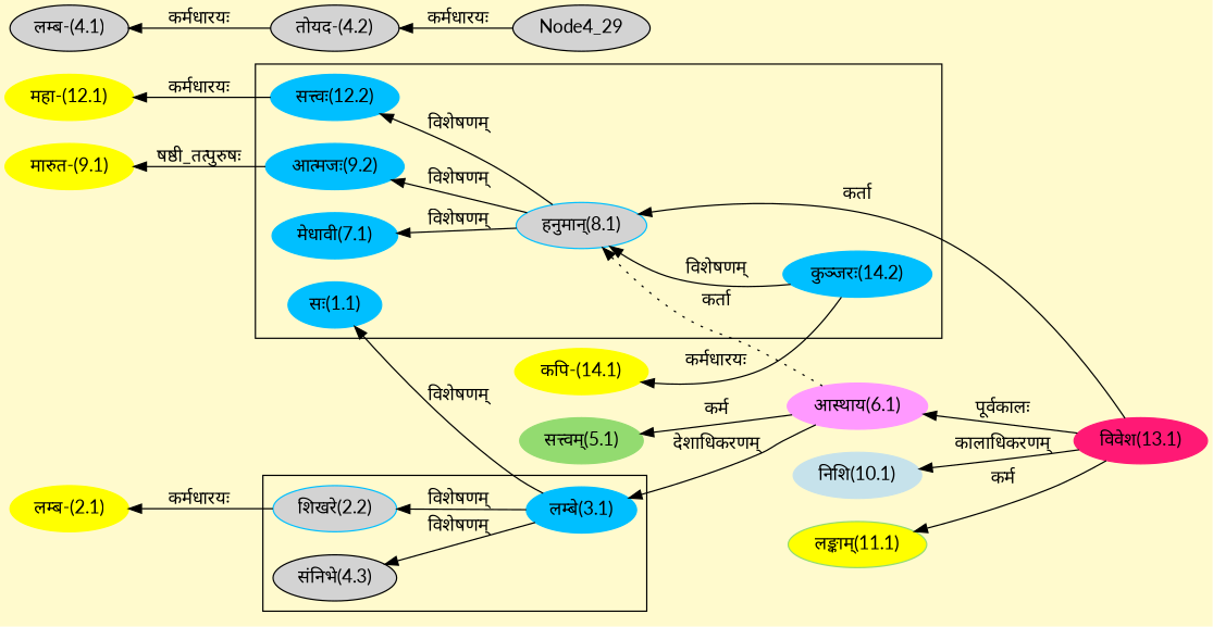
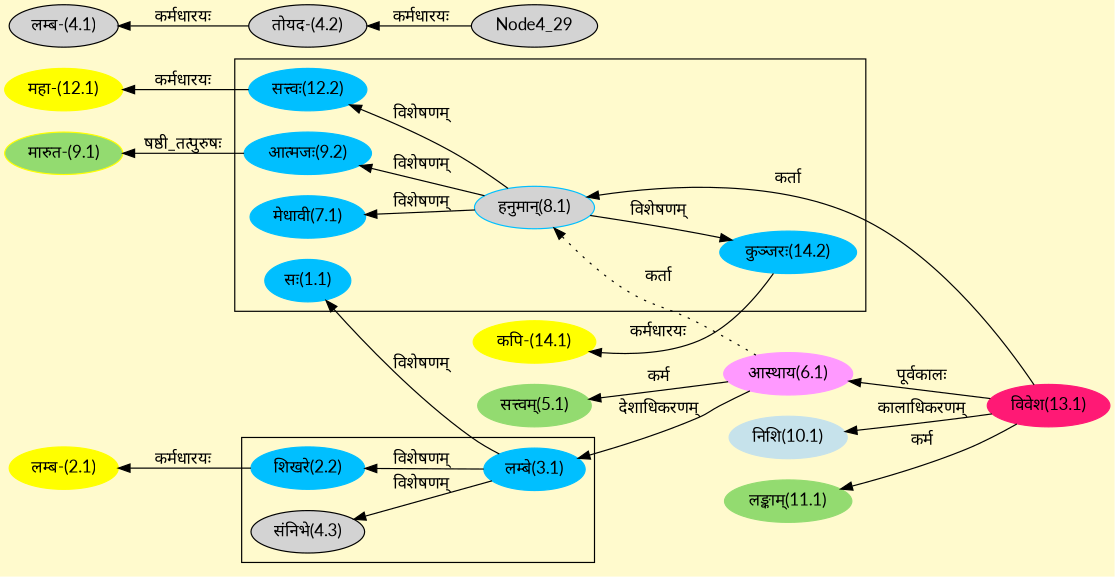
  digraph {
    bgcolor=lemonchiffon1
    compound=true
    fontname=Lato
    rankdir=LR
    node [color="#00BFFF" fontname=Lato style=filled]
    edge [dir=back fontname=Lato]
    n1 [label="सः(1.1)"]
    n2 [fillcolor=lightgrey label="हनुमान्(8.1)"]
    n3 [label="मेधावी(7.1)"]
    n4 [label="आत्मजः(9.2)"]
    n5 [label="सत्त्वः(12.2)"]
    n6 [label="कुञ्जरः(14.2)"]
-   n7 [label="शिखरे(2.2)" fillcolor=lightgrey]
+   n7 [label="शिखरे(2.2)"]
    n8 [label="लम्बे(3.1)"]
    n9 [label="संनिभे(4.3)" color=""]
    n10 [color="#FF99FF" label="आस्थाय(6.1)"]
    n11 [color="#FF1975" label="विवेश(13.1)"]
    n12 [color="#FFFF00" label="लम्ब-(2.1)"]
    n13 [label="लम्ब-(4.1)" color=""]
    n14 [label="तोयद-(4.2)" color=""]
    n15 [label=Node4_29 color=""]
    n16 [color="#93DB70" label="सत्त्वम्(5.1)"]
-   n17 [color="#FFFF00" label="मारुत-(9.1)"]
+   n17 [color="#FFFF00" label="मारुत-(9.1)" fillcolor="#93DB70"]
    n18 [color="#C6E2EB" label="निशि(10.1)"]
-   n19 [color="#93DB70" label="लङ्काम्(11.1)" fillcolor="#FFFF00"]
+   n19 [color="#93DB70" label="लङ्काम्(11.1)"]
    n20 [color="#FFFF00" label="महा-(12.1)"]
    n21 [color="#FFFF00" label="कपि-(14.1)"]
    subgraph cluster_1 {
      n1
      n2
      n3
      n4
      n5
      n6
    }
    subgraph cluster_2 {
      n7
      n8
      n9
    }
    n1 -> n8 [label="विशेषणम्"]
    n2 -> n10 [label="कर्ता" style=dotted]
    n2 -> n11 [label="कर्ता"]
    n3 -> n2 [label="विशेषणम्"]
    n4 -> n2 [label="विशेषणम्"]
    n5 -> n2 [label="विशेषणम्"]
-   n2 -> n6 [label="विशेषणम्"]
+   n6 -> n2 [label="विशेषणम्"]
    n7 -> n8 [label="विशेषणम्"]
    n8 -> n10 [label="देशाधिकरणम्"]
    n9 -> n8 [label="विशेषणम्"]
    n10 -> n11 [label="पूर्वकालः"]
    n12 -> n7 [label="कर्मधारयः"]
    n13 -> n14 [label="कर्मधारयः"]
    n14 -> n15 [label="कर्मधारयः"]
    n16 -> n10 [label="कर्म"]
    n17 -> n4 [label="षष्ठी_तत्पुरुषः"]
    n18 -> n11 [label="कालाधिकरणम्"]
    n19 -> n11 [label="कर्म"]
    n20 -> n5 [label="कर्मधारयः"]
    n21 -> n6 [label="कर्मधारयः"]
  }
